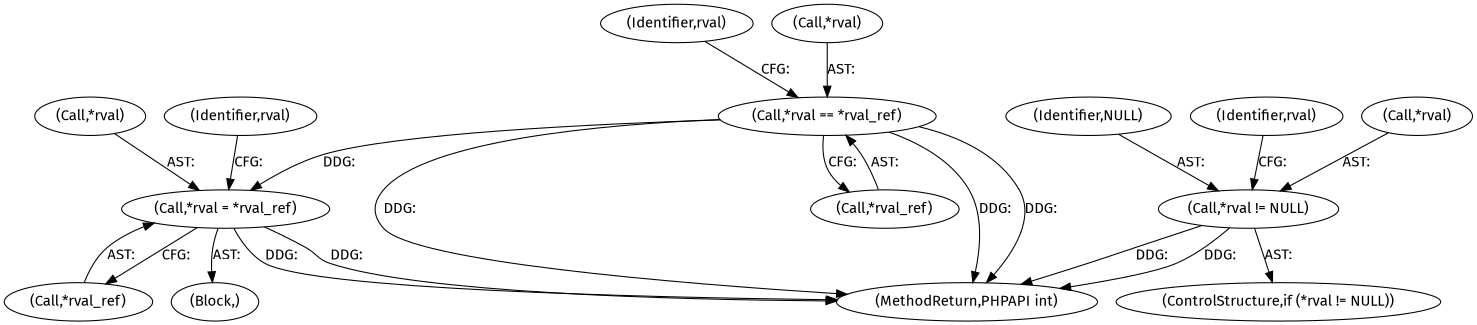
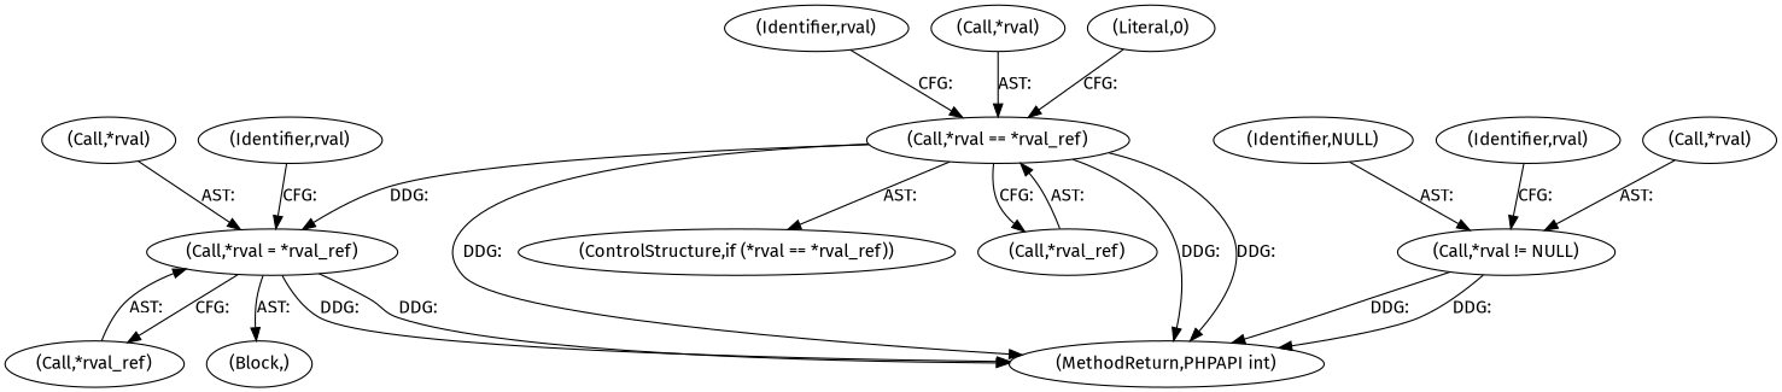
  digraph {
    fontname="Fira Sans"
    node [fontname="Fira Sans"]
    edge [fontname="Fira Sans"]
    n1 [label="(Call,*rval == *rval_ref)"]
    n2 [label="(Call,*rval = *rval_ref)"]
    n3 [label="(MethodReturn,PHPAPI int)"]
    n4 [label="(Call,*rval_ref)"]
+   n5 [label="(ControlStructure,if (*rval == *rval_ref))"]
    n6 [label="(Call,*rval != NULL)"]
-   n7 [label="(ControlStructure,if (*rval != NULL))"]
    n8 [label="(Call,*rval_ref)"]
    n9 [label="(Block,)"]
    n10 [label="(Identifier,NULL)"]
    n11 [label="(Call,*rval)"]
    n12 [label="(Identifier,rval)"]
    n13 [label="(Identifier,rval)"]
    n14 [label="(Call,*rval)"]
    n15 [label="(Identifier,rval)"]
+   n16 [label="(Literal,0)"]
    n17 [label="(Call,*rval)"]
    n1 -> n2 [label="DDG: "]
    n1 -> n3 [label="DDG: "]
    n1 -> n3 [label="DDG: "]
    n1 -> n3 [label="DDG: "]
    n1 -> n4 [label="CFG: "]
+   n1 -> n5 [label="AST: "]
    n2 -> n3 [label="DDG: "]
    n2 -> n3 [label="DDG: "]
    n2 -> n8 [label="CFG: "]
    n2 -> n9 [label="AST: "]
    n4 -> n1 [label="AST: "]
    n6 -> n3 [label="DDG: "]
    n6 -> n3 [label="DDG: "]
-   n6 -> n7 [label="AST: "]
    n8 -> n2 [label="AST: "]
    n10 -> n6 [label="AST: "]
    n11 -> n2 [label="AST: "]
    n12 -> n1 [label="CFG: "]
    n13 -> n2 [label="CFG: "]
    n14 -> n1 [label="AST: "]
    n15 -> n6 [label="CFG: "]
+   n16 -> n1 [label="CFG: "]
    n17 -> n6 [label="AST: "]
  }
